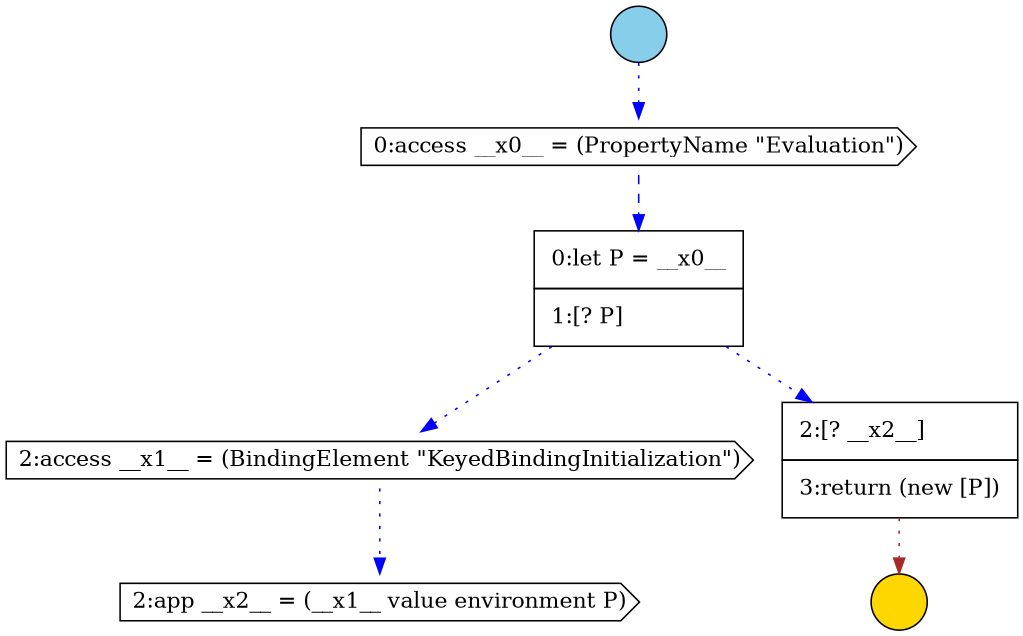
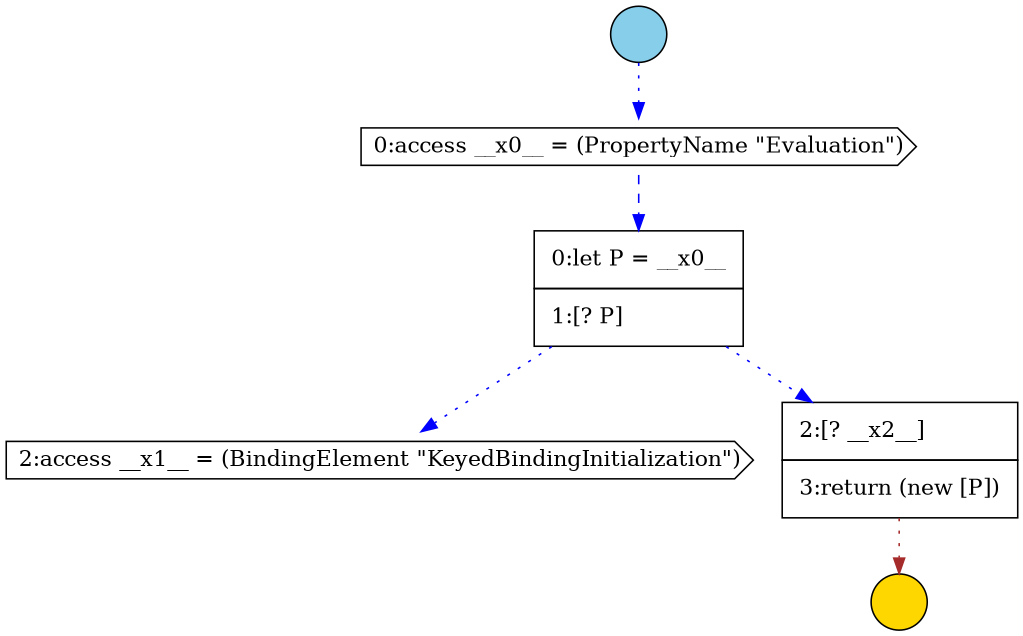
  digraph {
    node [color=black fillcolor=white shape=cds style=filled]
    edge [color=blue style=dotted]
    n1 [fillcolor=gold label=" " shape=circle]
    n2 [label=<<font color="black">2:access __x1__ = (BindingElement &quot;KeyedBindingInitialization&quot;)</font>>]
-   n3 [label=<<font color="black">2:app __x2__ = (__x1__ value environment P)</font>>]
    n4 [label=<<font color="black">     <table border="0" cellborder="1" cellspacing="0" cellpadding="10">       <tr><td align="left">0:let P = __x0__</td></tr>       <tr><td align="left">1:[? P]</td></tr>     </table>   </font>> margin=0 shape=none]
    n5 [label=<<font color="black">     <table border="0" cellborder="1" cellspacing="0" cellpadding="10">       <tr><td align="left">2:[? __x2__]</td></tr>       <tr><td align="left">3:return (new [P])</td></tr>     </table>   </font>> margin=0 shape=none]
    n6 [label=<<font color="black">0:access __x0__ = (PropertyName &quot;Evaluation&quot;)</font>>]
    n7 [fillcolor=skyblue label=" " shape=circle]
-   n2 -> n3
    n4 -> n2
    n4 -> n5
    n5 -> n1 [color=brown]
    n6 -> n4 [style=dashed]
    n7 -> n6
  }
